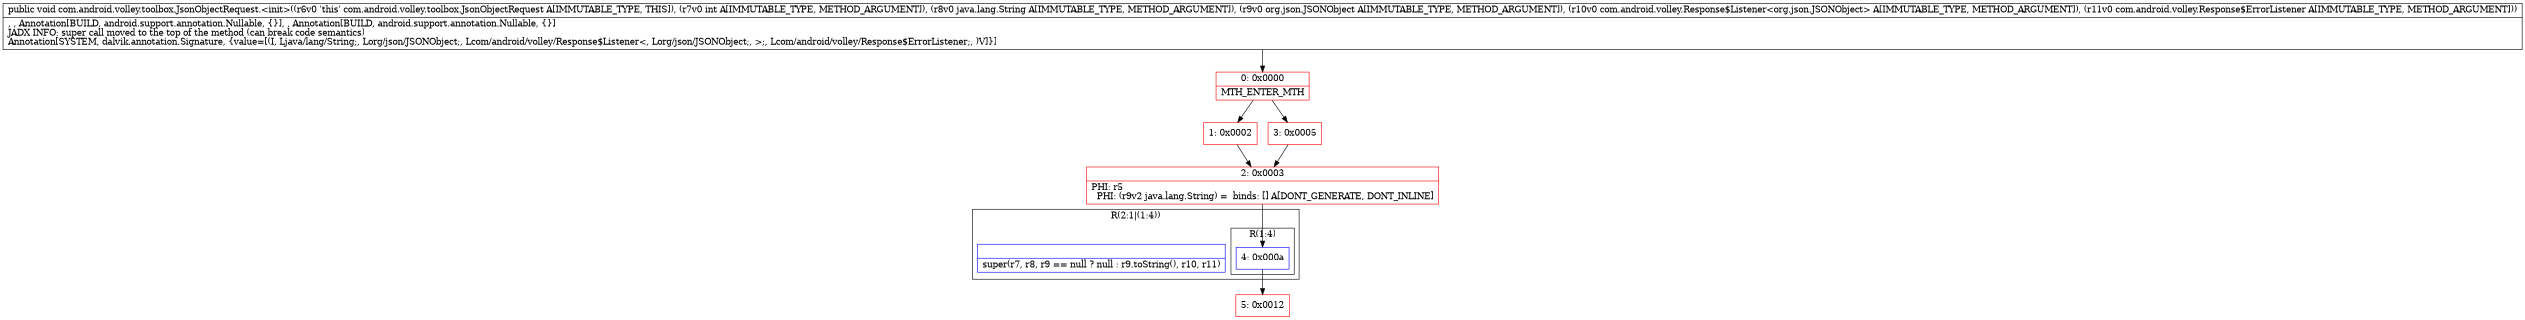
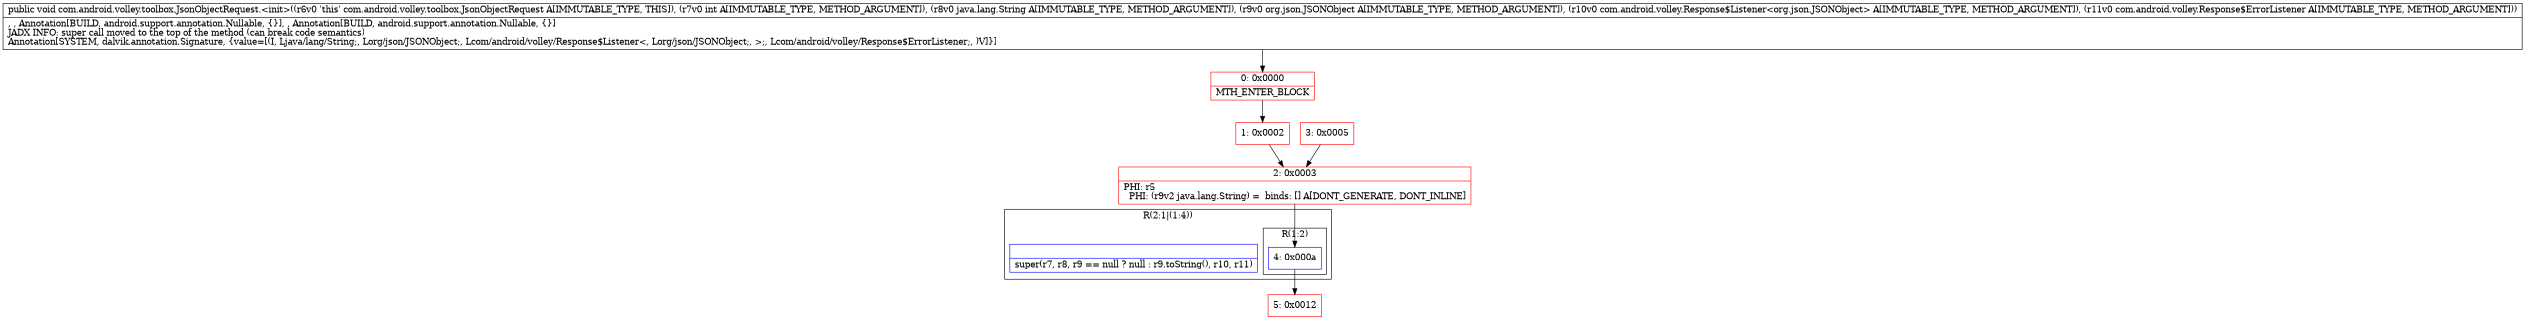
  digraph {
    node [color=red shape=record]
    n1 [color=blue label="{4\:\ 0x000a}"]
    n2 [color=blue label="{|super(r7, r8, r9 == null ? null : r9.toString(), r10, r11)\l}"]
    n3 [label="{5\:\ 0x0012}"]
-   n4 [label="{0\:\ 0x0000|MTH_ENTER_MTH\l}"]
+   n4 [label="{0\:\ 0x0000|MTH_ENTER_BLOCK\l}"]
    n5 [label="{1\:\ 0x0002}"]
    n6 [label="{3\:\ 0x0005}"]
    n7 [label="{2\:\ 0x0003|PHI: r5 \l  PHI: (r9v2 java.lang.String) =  binds: [] A[DONT_GENERATE, DONT_INLINE]\l}"]
    n8 [label="{public void com.android.volley.toolbox.JsonObjectRequest.\<init\>((r6v0 'this' com.android.volley.toolbox.JsonObjectRequest A[IMMUTABLE_TYPE, THIS]), (r7v0 int A[IMMUTABLE_TYPE, METHOD_ARGUMENT]), (r8v0 java.lang.String A[IMMUTABLE_TYPE, METHOD_ARGUMENT]), (r9v0 org.json.JSONObject A[IMMUTABLE_TYPE, METHOD_ARGUMENT]), (r10v0 com.android.volley.Response$Listener\<org.json.JSONObject\> A[IMMUTABLE_TYPE, METHOD_ARGUMENT]), (r11v0 com.android.volley.Response$ErrorListener A[IMMUTABLE_TYPE, METHOD_ARGUMENT]))  | , , Annotation[BUILD, android.support.annotation.Nullable, \{\}], , Annotation[BUILD, android.support.annotation.Nullable, \{\}]\lJADX INFO: super call moved to the top of the method (can break code semantics)\lAnnotation[SYSTEM, dalvik.annotation.Signature, \{value=[(I, Ljava\/lang\/String;, Lorg\/json\/JSONObject;, Lcom\/android\/volley\/Response$Listener\<, Lorg\/json\/JSONObject;, \>;, Lcom\/android\/volley\/Response$ErrorListener;, )V]\}]\l}" color=""]
    subgraph cluster_1 {
      label="R(2:1|(1:4))"
      n2
      subgraph cluster_2 {
-       label="R(1:4)"
+       label="R(1:2)"
        n1
      }
    }
    n1 -> n3
    n4 -> n5
-   n4 -> n6
    n5 -> n7
    n6 -> n7
    n7 -> n1
    n8 -> n4
  }
